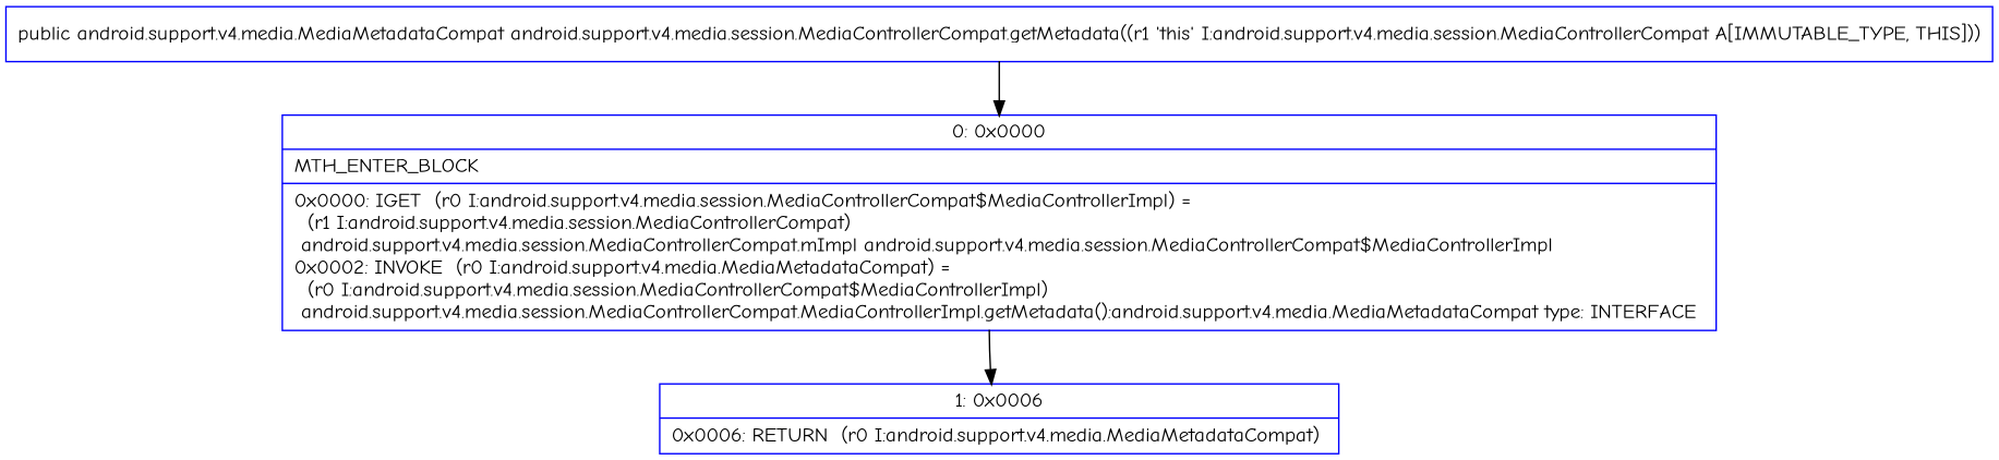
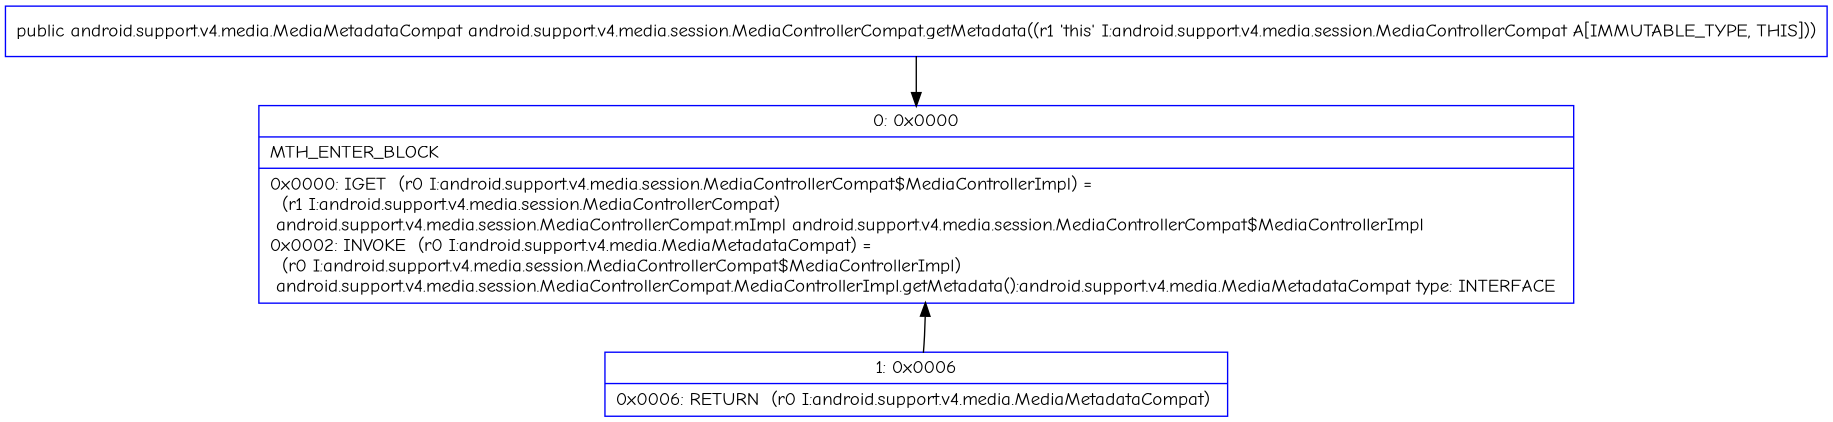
  digraph {
    fontname="Comic Neue"
    node [shape=record color=blue fontname="Comic Neue"]
    edge [fontname="Comic Neue"]
    n1 [label="{0\:\ 0x0000|MTH_ENTER_BLOCK\l|0x0000: IGET  (r0 I:android.support.v4.media.session.MediaControllerCompat$MediaControllerImpl) = \l  (r1 I:android.support.v4.media.session.MediaControllerCompat)\l android.support.v4.media.session.MediaControllerCompat.mImpl android.support.v4.media.session.MediaControllerCompat$MediaControllerImpl \l0x0002: INVOKE  (r0 I:android.support.v4.media.MediaMetadataCompat) = \l  (r0 I:android.support.v4.media.session.MediaControllerCompat$MediaControllerImpl)\l android.support.v4.media.session.MediaControllerCompat.MediaControllerImpl.getMetadata():android.support.v4.media.MediaMetadataCompat type: INTERFACE \l}"]
    n2 [label="{1\:\ 0x0006|0x0006: RETURN  (r0 I:android.support.v4.media.MediaMetadataCompat) \l}"]
    n3 [label="{public android.support.v4.media.MediaMetadataCompat android.support.v4.media.session.MediaControllerCompat.getMetadata((r1 'this' I:android.support.v4.media.session.MediaControllerCompat A[IMMUTABLE_TYPE, THIS])) }"]
-   n1 -> n2
+   n2 -> n1
    n3 -> n1
  }
